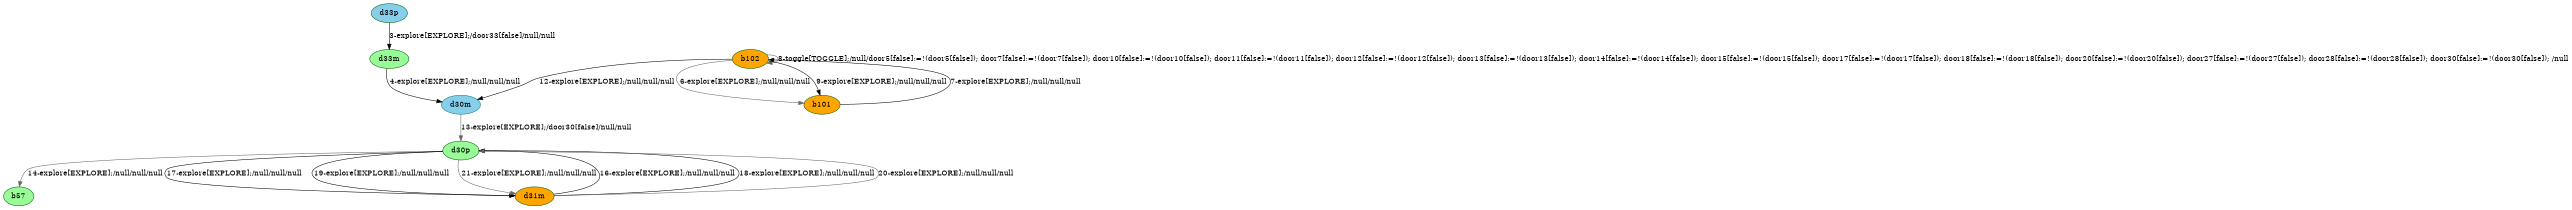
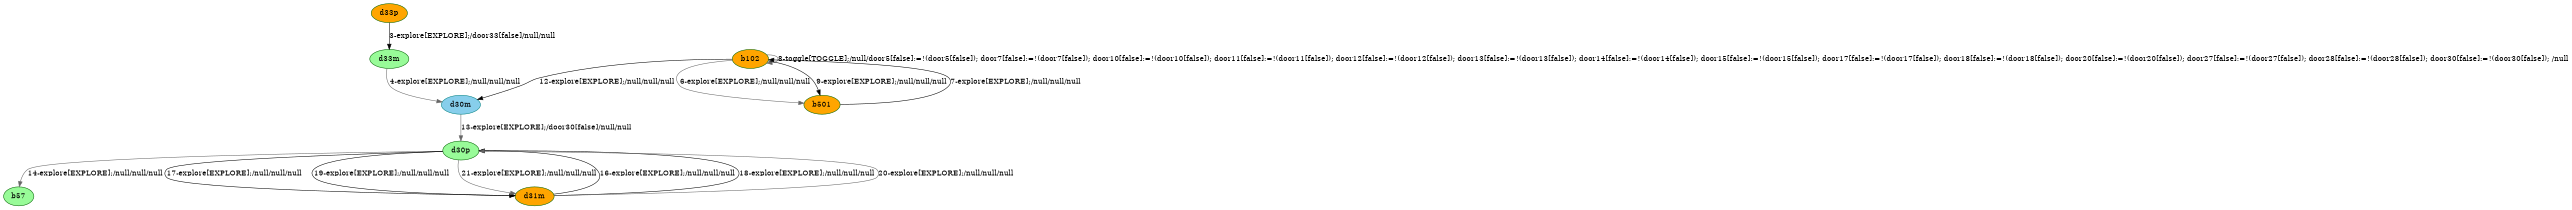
  digraph {
    node [color=darkgreen fillcolor=palegreen style=filled]
    edge [color=black]
-   d33p [fillcolor=skyblue]
+   d33p [fillcolor=orange]
    d33m
    d30m [color=teal fillcolor=skyblue]
    d30p
    b102 [fillcolor=orange]
-   b101 [fillcolor=orange]
+   b101 [fillcolor=orange label=b501]
    b57
    d31m [fillcolor=orange]
    d33p -> d33m [label="3-explore[EXPLORE];/door33[false]/null/null"]
-   d33m -> d30m [label="4-explore[EXPLORE];/null/null/null"]
+   d33m -> d30m [color=gray40 label="4-explore[EXPLORE];/null/null/null"]
    d30m -> d30p [color=gray40 label="13-explore[EXPLORE];/door30[false]/null/null"]
    d30p -> b57 [color=gray40 label="14-explore[EXPLORE];/null/null/null"]
    d30p -> d31m [label="17-explore[EXPLORE];/null/null/null"]
    d30p -> d31m [label="19-explore[EXPLORE];/null/null/null"]
    d30p -> d31m [color=gray40 label="21-explore[EXPLORE];/null/null/null"]
    b102 -> d30m [label="12-explore[EXPLORE];/null/null/null"]
    b102 -> b102 [color=gray40 label="8-toggle[TOGGLE];/null/door5[false]:=!(door5[false]); door7[false]:=!(door7[false]); door10[false]:=!(door10[false]); door11[false]:=!(door11[false]); door12[false]:=!(door12[false]); door13[false]:=!(door13[false]); door14[false]:=!(door14[false]); door15[false]:=!(door15[false]); door17[false]:=!(door17[false]); door18[false]:=!(door18[false]); door20[false]:=!(door20[false]); door27[false]:=!(door27[false]); door28[false]:=!(door28[false]); door30[false]:=!(door30[false]); /null"]
    b102 -> b101 [color=gray40 label="6-explore[EXPLORE];/null/null/null"]
    b102 -> b101 [label="9-explore[EXPLORE];/null/null/null"]
    b101 -> b102 [label="7-explore[EXPLORE];/null/null/null"]
    d31m -> d30p [label="16-explore[EXPLORE];/null/null/null"]
    d31m -> d30p [label="18-explore[EXPLORE];/null/null/null"]
    d31m -> d30p [color=gray40 label="20-explore[EXPLORE];/null/null/null"]
  }
